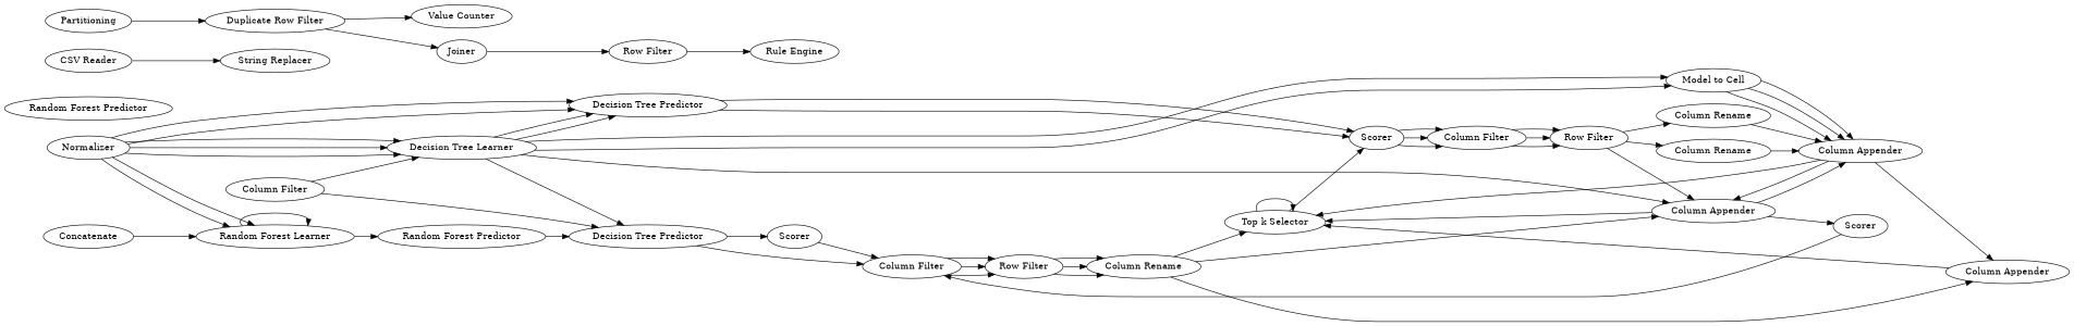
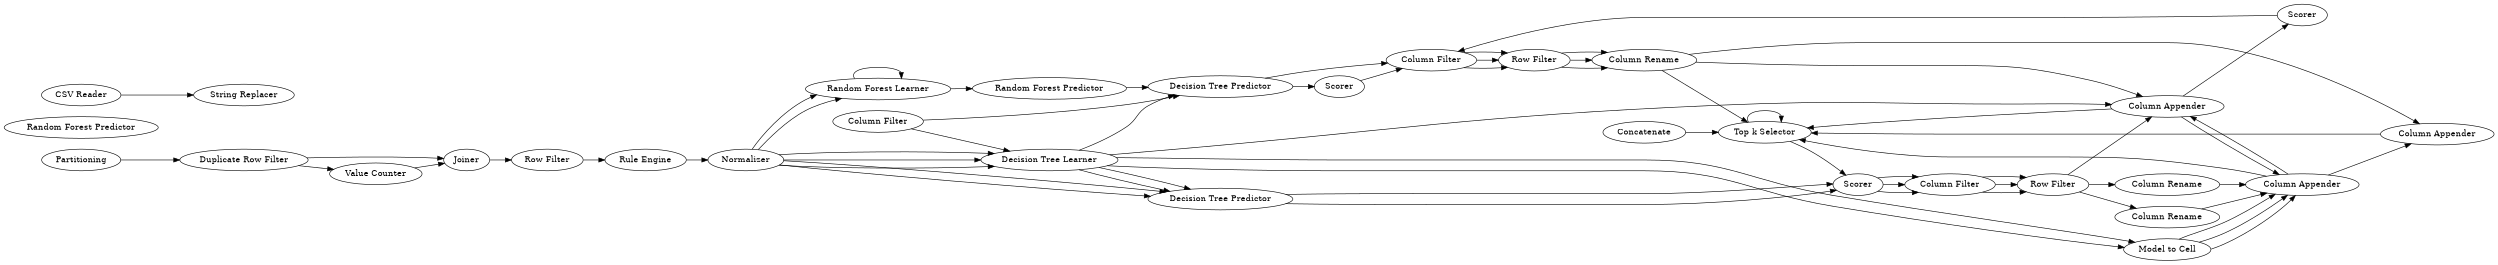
  digraph {
    rankdir=LR
    n1 [label="Random Forest Learner"]
    n2 [label="Random Forest Predictor"]
    n3 [label="Model to Cell"]
    n4 [label="Column Appender"]
    n5 [label="Decision Tree Predictor"]
    n6 [label="Random Forest Predictor"]
    n7 [label=Scorer]
    n8 [label="Column Filter"]
    n9 [label="Row Filter"]
    n10 [label="Top k Selector"]
    n11 [label="Column Appender"]
    n12 [label="Column Appender"]
    n13 [label=Scorer]
    n14 [label="Column Rename"]
    n15 [label="Column Rename"]
    n16 [label="Column Filter"]
    n17 [label=Scorer]
    n18 [label="Row Filter"]
    n19 [label="Column Rename"]
    n20 [label="CSV Reader"]
    n21 [label="String Replacer"]
    n22 [label="Duplicate Row Filter"]
    n23 [label="Value Counter"]
    n24 [label=Joiner]
    n25 [label="Row Filter"]
    n26 [label="Rule Engine"]
    n27 [label=Normalizer]
    n28 [label="Decision Tree Learner"]
    n29 [label="Decision Tree Predictor"]
    n30 [label=Partitioning]
    n31 [label="Column Filter"]
    n32 [label=Concatenate]
    n1 -> n1
    n1 -> n2
    n2 -> n5
    n3 -> n4
    n3 -> n4
    n3 -> n4
    n4 -> n10
    n4 -> n11
    n4 -> n12
    n5 -> n16
    n5 -> n17
    n7 -> n8
    n7 -> n8
    n7 -> n8
    n8 -> n9
    n8 -> n9
    n8 -> n9
    n9 -> n11
    n9 -> n14
    n9 -> n15
    n10 -> n7
    n10 -> n10
    n11 -> n4
    n11 -> n10
    n11 -> n13
    n12 -> n10
    n13 -> n16
    n14 -> n4
    n15 -> n4
    n16 -> n18
    n16 -> n18
    n16 -> n18
    n17 -> n16
    n18 -> n19
    n18 -> n19
    n18 -> n19
    n19 -> n10
    n19 -> n11
    n19 -> n12
    n20 -> n21
    n22 -> n23
    n22 -> n24
+   n23 -> n24
    n24 -> n25
    n25 -> n26
+   n26 -> n27
    n27 -> n1
    n27 -> n1
    n27 -> n28
    n27 -> n28
    n27 -> n28
    n27 -> n29
    n27 -> n29
    n28 -> n3
    n28 -> n3
    n28 -> n5
    n28 -> n11
    n28 -> n29
    n28 -> n29
    n29 -> n7
    n29 -> n7
    n30 -> n22
    n31 -> n5
    n31 -> n28
-   n32 -> n1
+   n32 -> n10
  }
